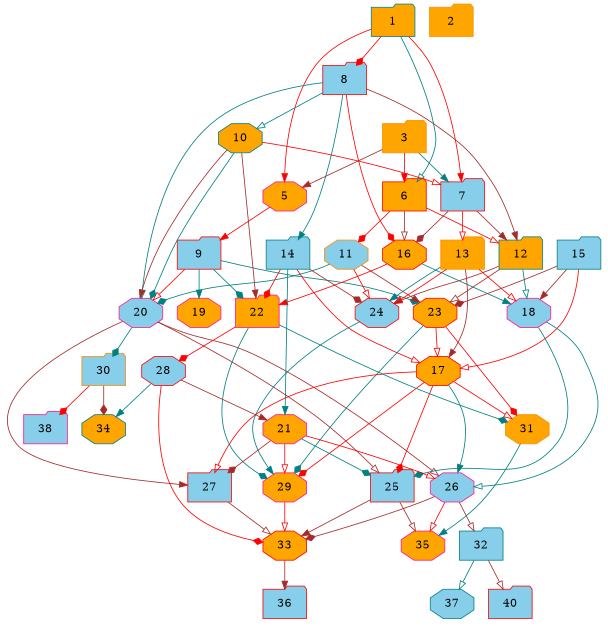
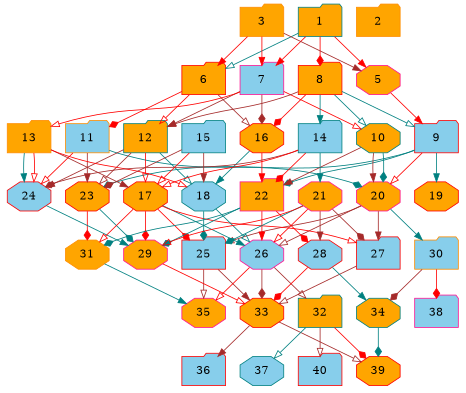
  digraph {
    node [alpha=0.03 color=red fillcolor=orange shape=octagon style=filled]
    edge [arrowhead=onormal color=red]
    1 [alpha=0.12 color=teal expect_size=52001792 shape=folder]
    5 [color=deeppink expect_size=28959744]
    6 [alpha=0.18 expect_size=51547136 shape=folder]
-   7 [expect_size=48051200 fillcolor=skyblue shape=folder]
-   8 [expect_size=34176000 fillcolor=skyblue shape=folder]
+   7 [color=deeppink expect_size=48051200 fillcolor=skyblue shape=folder]
+   8 [expect_size=34176000 shape=folder]
    9 [expect_size=38282240 fillcolor=skyblue shape=folder]
-   11 [alpha=0.01 color=darkorange expect_size=50268160 fillcolor=skyblue]
+   11 [alpha=0.01 color=darkorange expect_size=50268160 fillcolor=skyblue shape=folder]
    12 [alpha=0.02 color=teal expect_size=32245760 shape=folder]
    16 [alpha=0.14 expect_size=41468928]
    10 [alpha=0.06 color=teal expect_size=34216960]
    13 [alpha=0.19 color=darkorange expect_size=22224896 shape=folder]
    14 [alpha=0.09 color=teal expect_size=37264384 fillcolor=skyblue shape=folder]
-   20 [alpha=0.06 color=deeppink expect_size=9114624 fillcolor=skyblue]
+   20 [alpha=0.06 color=deeppink expect_size=9114624]
    23 [alpha=0.07 expect_size=31206400]
    24 [alpha=0.18 expect_size=27873280 fillcolor=skyblue]
    15 [alpha=0.17 color=teal expect_size=34991104 fillcolor=skyblue shape=folder]
    17 [alpha=0.08 expect_size=35750912]
-   18 [alpha=0.17 color=deeppink expect_size=42555392 fillcolor=skyblue]
-   19 [alpha=0.15 color=deeppink expect_size=49893376]
+   18 [alpha=0.17 color=teal expect_size=42555392 fillcolor=skyblue]
+   19 [alpha=0.15 expect_size=49893376]
    22 [alpha=0.04 color=deeppink expect_size=27516928 shape=folder]
    21 [alpha=0.18 color=deeppink expect_size=24172544]
    2 [alpha=0.16 color=darkorange expect_size=40764416 shape=folder]
    3 [alpha=0.06 color=darkorange expect_size=42385408 shape=folder]
    25 [alpha=0.20 expect_size=49752064 fillcolor=skyblue shape=folder]
    26 [alpha=0.01 color=deeppink expect_size=41553920 fillcolor=skyblue]
    27 [alpha=0.01 expect_size=27762688 fillcolor=skyblue shape=folder]
    30 [alpha=0.16 color=darkorange expect_size=26053632 fillcolor=skyblue shape=folder]
    29 [alpha=0.18 color=deeppink expect_size=38636544]
    31 [alpha=0.13 color=darkorange expect_size=40931328]
    28 [alpha=0.12 expect_size=46135296 fillcolor=skyblue]
    33 [alpha=0.17 expect_size=45748224]
    35 [alpha=0.08 color=deeppink expect_size=9612288]
-   32 [alpha=0.02 color=teal expect_size=35654656 fillcolor=skyblue shape=folder]
+   32 [alpha=0.02 color=teal expect_size=35654656 shape=folder]
    34 [alpha=0.07 color=teal expect_size=13981696]
    38 [alpha=0.02 color=deeppink expect_size=13059072 fillcolor=skyblue shape=folder]
+   39 [alpha=0.07 expect_size=41942016]
    36 [alpha=0.06 expect_size=9172992 fillcolor=skyblue shape=folder]
    37 [alpha=0.16 color=teal expect_size=11781120 fillcolor=skyblue]
    40 [alpha=0.13 expect_size=37096448 fillcolor=skyblue shape=folder]
    1 -> 5 [arrowhead=normal]
    1 -> 6 [color=teal]
    1 -> 7 [arrowhead=normal]
    1 -> 8 [arrowhead=diamond]
    5 -> 9 [arrowhead=normal]
    6 -> 11 [arrowhead=diamond]
    6 -> 12
    6 -> 16 [color=brown]
    7 -> 12 [arrowhead=normal color=brown]
    7 -> 16 [arrowhead=diamond color=brown]
-   10 -> 7
+   7 -> 10
    7 -> 13
-   8 -> 20 [color=teal]
+   8 -> 9 [color=teal]
    8 -> 12 [arrowhead=normal color=brown]
    8 -> 16 [arrowhead=diamond]
    8 -> 10 [color=teal]
    8 -> 14 [arrowhead=normal color=teal]
    9 -> 20
    9 -> 23 [arrowhead=diamond color=teal]
    9 -> 19 [arrowhead=normal color=teal]
    9 -> 22 [arrowhead=diamond color=teal]
    11 -> 20 [arrowhead=diamond color=teal]
    11 -> 23 [arrowhead=normal color=brown]
    11 -> 24
    12 -> 23 [color=brown]
    12 -> 24 [arrowhead=normal color=brown]
-   23 -> 17
+   12 -> 17
    12 -> 18 [color=teal]
    16 -> 18 [arrowhead=normal color=teal]
    16 -> 22 [arrowhead=normal]
    10 -> 20 [arrowhead=normal color=brown]
    10 -> 20 [arrowhead=diamond color=teal]
    10 -> 22 [arrowhead=normal color=brown]
    13 -> 24 [arrowhead=normal color=teal]
    13 -> 24
    13 -> 17 [arrowhead=normal color=brown]
    13 -> 18
    14 -> 24 [arrowhead=diamond color=brown]
    14 -> 17
    14 -> 22 [arrowhead=diamond]
    14 -> 21 [arrowhead=normal color=teal]
    20 -> 25 [color=brown]
    20 -> 26 [color=brown]
    20 -> 27 [arrowhead=normal color=brown]
-   20 -> 30 [arrowhead=diamond color=teal]
+   20 -> 30 [arrowhead=normal color=teal]
    23 -> 29 [arrowhead=diamond color=teal]
    23 -> 31 [arrowhead=diamond]
    24 -> 29 [arrowhead=normal color=teal]
    15 -> 23 [arrowhead=diamond color=brown]
    15 -> 17
    15 -> 18 [arrowhead=normal color=brown]
    17 -> 25 [arrowhead=diamond]
    17 -> 26 [arrowhead=normal color=teal]
    17 -> 27
    17 -> 29 [arrowhead=diamond]
    17 -> 31
    18 -> 25 [arrowhead=diamond color=teal]
    18 -> 26 [color=teal]
+   22 -> 26 [arrowhead=normal]
    22 -> 29 [arrowhead=diamond color=teal]
    22 -> 31 [arrowhead=diamond color=teal]
    22 -> 28 [arrowhead=diamond]
    21 -> 25 [arrowhead=diamond color=teal]
    21 -> 26
    21 -> 27 [arrowhead=diamond color=brown]
    21 -> 29
-   28 -> 21 [arrowhead=normal color=brown]
+   21 -> 28 [arrowhead=normal color=brown]
    3 -> 5 [arrowhead=normal color=brown]
    3 -> 6 [arrowhead=normal]
-   3 -> 7 [arrowhead=normal color=teal]
+   3 -> 7 [arrowhead=normal]
    25 -> 33 [arrowhead=normal color=brown]
    25 -> 35 [color=brown]
    26 -> 33 [arrowhead=diamond color=brown]
    26 -> 35
    26 -> 32 [color=brown]
    27 -> 33 [color=brown]
    30 -> 34 [arrowhead=diamond color=brown]
    30 -> 38 [arrowhead=diamond]
    29 -> 33
    31 -> 35 [arrowhead=normal color=teal]
    28 -> 33 [arrowhead=diamond]
    28 -> 34 [arrowhead=normal color=teal]
+   33 -> 39 [color=brown]
    33 -> 36 [arrowhead=normal color=brown]
+   32 -> 39 [arrowhead=diamond]
    32 -> 37 [color=teal]
    32 -> 40 [color=brown]
+   34 -> 39 [arrowhead=diamond color=teal]
  }
